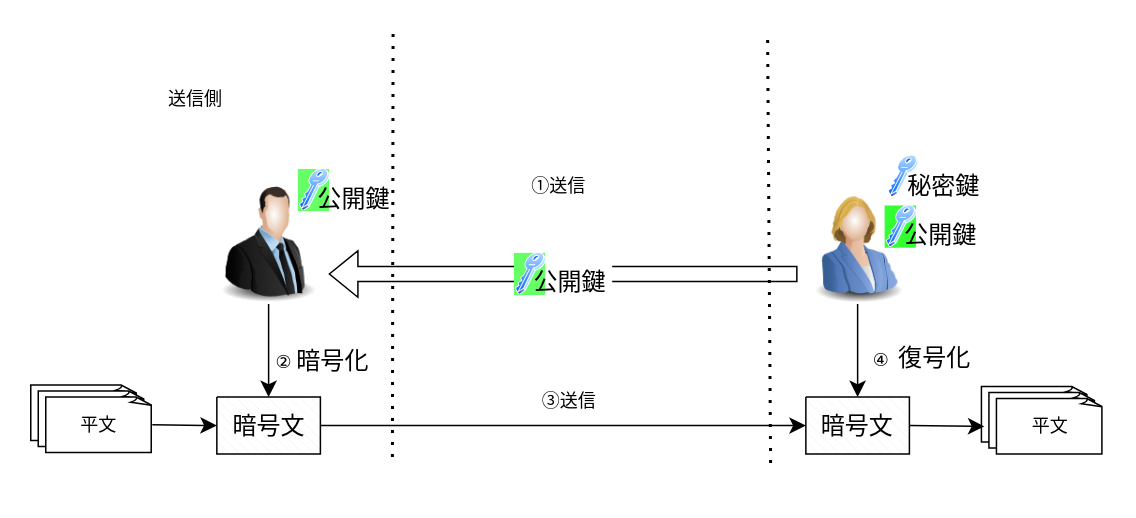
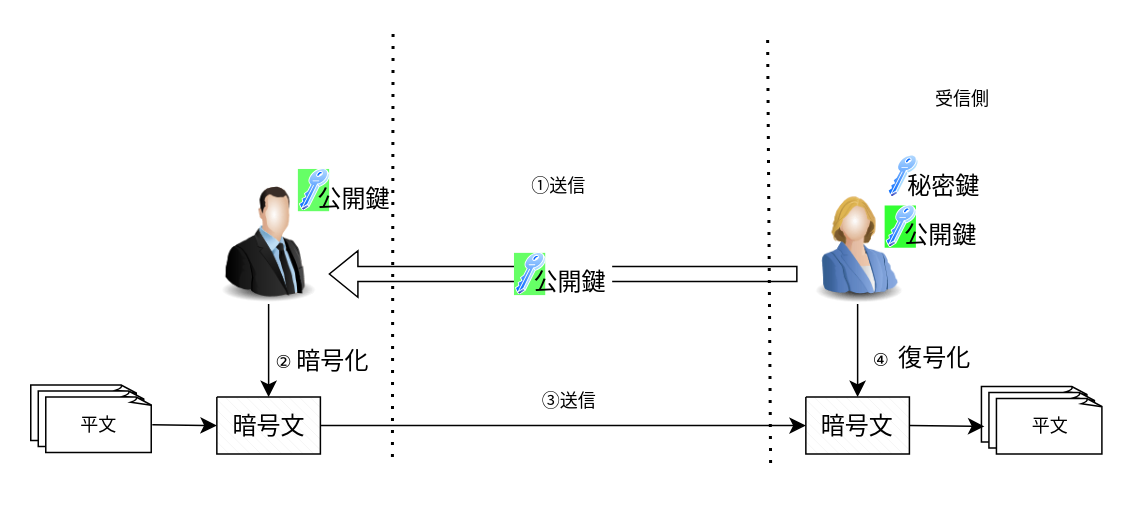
  <mxCell id="0" />
  <mxCell id="1" parent="0" />
  <mxCell id="2" value="" style="shape=flexArrow;endArrow=classic;html=1;rounded=0;entryX=1;entryY=0.75;entryDx=0;entryDy=0;exitX=0;exitY=0.75;exitDx=0;exitDy=0;" edge="1" parent="1" source="4" target="3"><mxGeometry width="50" height="50" relative="1" as="geometry"><mxPoint x="356.71" y="122" as="sourcePoint" /><mxPoint x="406.71" y="72" as="targetPoint" /></mxGeometry></mxCell>
  <mxCell id="3" value="" style="image;html=1;image=img/lib/clip_art/people/Suit_Man_128x128.png" parent="1" vertex="1"><mxGeometry x="138.5" y="122" width="80" height="80" as="geometry" /></mxCell>
  <mxCell id="4" value="" style="image;html=1;image=img/lib/clip_art/people/Suit_Woman_Blue_128x128.png" parent="1" vertex="1"><mxGeometry x="531" y="122" width="80" height="80" as="geometry" /></mxCell>
  <mxCell id="5" value="" style="group" parent="1" vertex="1" connectable="0"><mxGeometry x="20" y="256" width="83" height="67" as="geometry" /></mxCell>
  <mxCell id="6" value="" style="whiteSpace=wrap;html=1;shape=mxgraph.basic.document" parent="5" vertex="1"><mxGeometry width="71" height="37" as="geometry" /></mxCell>
  <mxCell id="7" value="" style="whiteSpace=wrap;html=1;shape=mxgraph.basic.document" parent="5" vertex="1"><mxGeometry x="5" y="4" width="71" height="37" as="geometry" /></mxCell>
  <mxCell id="8" value="平文" style="whiteSpace=wrap;html=1;shape=mxgraph.basic.document" parent="5" vertex="1"><mxGeometry x="10" y="8" width="71" height="37" as="geometry" /></mxCell>
  <mxCell id="9" value="" style="group" parent="1" vertex="1" connectable="0"><mxGeometry x="653.5" y="257" width="81" height="45" as="geometry" /></mxCell>
  <mxCell id="10" value="" style="whiteSpace=wrap;html=1;shape=mxgraph.basic.document" parent="9" vertex="1"><mxGeometry width="71" height="37" as="geometry" /></mxCell>
  <mxCell id="11" value="" style="whiteSpace=wrap;html=1;shape=mxgraph.basic.document" parent="9" vertex="1"><mxGeometry x="5" y="4" width="71" height="37" as="geometry" /></mxCell>
  <mxCell id="12" value="平文" style="whiteSpace=wrap;html=1;shape=mxgraph.basic.document" parent="9" vertex="1"><mxGeometry x="10" y="8" width="71" height="37" as="geometry" /></mxCell>
  <mxCell id="13" value="" style="verticalLabelPosition=bottom;verticalAlign=top;html=1;shape=mxgraph.basic.patternFillRect;fillStyle=diagRev;step=5;fillStrokeWidth=0.2;fillStrokeColor=#dddddd;" parent="1" vertex="1"><mxGeometry x="144" y="264" width="69" height="38" as="geometry" /></mxCell>
  <mxCell id="14" value="" style="verticalLabelPosition=bottom;verticalAlign=top;html=1;shape=mxgraph.basic.patternFillRect;fillStyle=diagRev;step=5;fillStrokeWidth=0.2;fillStrokeColor=#dddddd;" parent="1" vertex="1"><mxGeometry x="536.5" y="264" width="69" height="38" as="geometry" /></mxCell>
  <mxCell id="15" value="" style="group" parent="1" vertex="1" connectable="0"><mxGeometry x="198" y="112" width="65.43" height="31.57" as="geometry" /></mxCell>
  <mxCell id="16" value="" style="image;aspect=fixed;perimeter=ellipsePerimeter;html=1;align=center;shadow=0;dashed=0;spacingTop=3;image=img/lib/active_directory/key.svg;rotation=90;imageBackground=#66FF66;" parent="15" vertex="1"><mxGeometry x="-3.66" y="3.66" width="28.14" height="20.82" as="geometry" /></mxCell>
  <mxCell id="17" value="公開鍵" style="text;strokeColor=none;fillColor=none;html=1;align=center;verticalAlign=middle;whiteSpace=wrap;rounded=0;fontSize=16;" parent="15" vertex="1"><mxGeometry x="10.43" y="7.57" width="55" height="24" as="geometry" /></mxCell>
  <mxCell id="18" style="edgeStyle=none;curved=1;rounded=0;orthogonalLoop=1;jettySize=auto;html=1;exitX=0.5;exitY=1;exitDx=0;exitDy=0;entryX=0.5;entryY=0;entryDx=0;entryDy=0;entryPerimeter=0;fontSize=12;startSize=8;endSize=8;" parent="1" source="3" target="13" edge="1"><mxGeometry relative="1" as="geometry" /></mxCell>
  <mxCell id="19" style="edgeStyle=none;curved=1;rounded=0;orthogonalLoop=1;jettySize=auto;html=1;exitX=1;exitY=0.5;exitDx=0;exitDy=0;exitPerimeter=0;entryX=0;entryY=0.5;entryDx=0;entryDy=0;entryPerimeter=0;fontSize=12;startSize=8;endSize=8;" parent="1" source="13" target="14" edge="1"><mxGeometry relative="1" as="geometry" /></mxCell>
  <mxCell id="20" style="edgeStyle=none;curved=1;rounded=0;orthogonalLoop=1;jettySize=auto;html=1;exitX=1;exitY=0.5;exitDx=0;exitDy=0;exitPerimeter=0;entryX=0;entryY=0.5;entryDx=0;entryDy=0;entryPerimeter=0;fontSize=12;startSize=8;endSize=8;" parent="1" source="8" target="13" edge="1"><mxGeometry relative="1" as="geometry" /></mxCell>
  <mxCell id="21" style="edgeStyle=none;curved=1;rounded=0;orthogonalLoop=1;jettySize=auto;html=1;exitX=1;exitY=0.5;exitDx=0;exitDy=0;exitPerimeter=0;entryX=0.028;entryY=0.718;entryDx=0;entryDy=0;entryPerimeter=0;fontSize=12;startSize=8;endSize=8;" parent="1" source="14" target="10" edge="1"><mxGeometry relative="1" as="geometry" /></mxCell>
  <mxCell id="22" value="暗号文" style="text;strokeColor=none;fillColor=none;html=1;align=center;verticalAlign=middle;whiteSpace=wrap;rounded=0;fontSize=16;" parent="1" vertex="1"><mxGeometry x="148.5" y="268" width="60" height="30" as="geometry" /></mxCell>
  <mxCell id="23" value="暗号文" style="text;strokeColor=none;fillColor=none;html=1;align=center;verticalAlign=middle;whiteSpace=wrap;rounded=0;fontSize=16;" parent="1" vertex="1"><mxGeometry x="541" y="268" width="60" height="30" as="geometry" /></mxCell>
  <mxCell id="24" style="edgeStyle=none;curved=1;rounded=0;orthogonalLoop=1;jettySize=auto;html=1;entryX=0.5;entryY=0;entryDx=0;entryDy=0;entryPerimeter=0;fontSize=12;startSize=8;endSize=8;" parent="1" source="4" target="14" edge="1"><mxGeometry relative="1" as="geometry" /></mxCell>
  <mxCell id="25" value="暗号化" style="text;strokeColor=none;fillColor=none;html=1;align=center;verticalAlign=middle;whiteSpace=wrap;rounded=0;fontSize=16;" parent="1" vertex="1"><mxGeometry x="194" y="228" width="55" height="24" as="geometry" /></mxCell>
  <mxCell id="26" value="復号化" style="text;strokeColor=none;fillColor=none;html=1;align=center;verticalAlign=middle;whiteSpace=wrap;rounded=0;fontSize=16;" parent="1" vertex="1"><mxGeometry x="594.88" y="226" width="55" height="24" as="geometry" /></mxCell>
  <mxCell id="27" value="" style="group" vertex="1" connectable="0" parent="1"><mxGeometry x="589" y="103" width="66.77" height="64.91" as="geometry" /></mxCell>
  <mxCell id="28" value="" style="group" parent="27" vertex="1" connectable="0"><mxGeometry x="1.34" width="65.43" height="31.57" as="geometry" /></mxCell>
  <mxCell id="29" value="" style="image;aspect=fixed;perimeter=ellipsePerimeter;html=1;align=center;shadow=0;dashed=0;spacingTop=3;image=img/lib/active_directory/key.svg;rotation=90;" parent="28" vertex="1"><mxGeometry x="-3.66" y="3.66" width="28.14" height="20.82" as="geometry" /></mxCell>
  <mxCell id="30" value="秘密鍵" style="text;strokeColor=none;fillColor=none;html=1;align=center;verticalAlign=middle;whiteSpace=wrap;rounded=0;fontSize=16;" parent="28" vertex="1"><mxGeometry x="10.43" y="7.57" width="55" height="24" as="geometry" /></mxCell>
  <mxCell id="31" value="" style="image;aspect=fixed;perimeter=ellipsePerimeter;html=1;align=center;shadow=0;dashed=0;spacingTop=3;image=img/lib/active_directory/key.svg;rotation=90;imageBackground=#33FF33;fillStyle=auto;" vertex="1" parent="27"><mxGeometry x="-3.66" y="37.0" width="28.14" height="20.82" as="geometry" /></mxCell>
  <mxCell id="32" value="公開鍵" style="text;strokeColor=none;fillColor=none;html=1;align=center;verticalAlign=middle;whiteSpace=wrap;rounded=0;fontSize=16;" vertex="1" parent="27"><mxGeometry x="10.43" y="40.91" width="55" height="24" as="geometry" /></mxCell>
  <mxCell id="33" value="" style="endArrow=none;dashed=1;html=1;dashPattern=1 3;strokeWidth=2;rounded=0;" edge="1" parent="1"><mxGeometry width="50" height="50" relative="1" as="geometry"><mxPoint x="261" y="304" as="sourcePoint" /><mxPoint x="261.43" y="20.5" as="targetPoint" /></mxGeometry></mxCell>
  <mxCell id="34" value="" style="endArrow=none;dashed=1;html=1;dashPattern=1 3;strokeWidth=2;rounded=0;" edge="1" parent="1"><mxGeometry width="50" height="50" relative="1" as="geometry"><mxPoint x="513" y="308" as="sourcePoint" /><mxPoint x="511" y="20.5" as="targetPoint" /></mxGeometry></mxCell>
- <mxCell id="35" value="送信側" style="text;html=1;align=center;verticalAlign=middle;whiteSpace=wrap;rounded=0;" vertex="1" parent="1"><mxGeometry x="100" y="51" width="60" height="30" as="geometry" /></mxCell>
+ <mxCell id="36" value="受信側" style="text;html=1;align=center;verticalAlign=middle;whiteSpace=wrap;rounded=0;" vertex="1" parent="1"><mxGeometry x="611" y="51" width="60" height="30" as="geometry" /></mxCell>
  <mxCell id="37" value="③送信" style="text;html=1;align=center;verticalAlign=middle;whiteSpace=wrap;rounded=0;" vertex="1" parent="1"><mxGeometry x="349" y="252" width="60" height="30" as="geometry" /></mxCell>
  <mxCell id="38" value="" style="group;fillColor=default;" vertex="1" connectable="0" parent="1"><mxGeometry x="342" y="167.91" width="65.43" height="31.57" as="geometry" /></mxCell>
  <mxCell id="39" value="" style="image;aspect=fixed;perimeter=ellipsePerimeter;html=1;align=center;shadow=0;dashed=0;spacingTop=3;image=img/lib/active_directory/key.svg;rotation=90;imageBackground=#66FF66;" vertex="1" parent="38"><mxGeometry x="-3.66" y="3.66" width="28.14" height="20.82" as="geometry" /></mxCell>
  <mxCell id="40" value="公開鍵" style="text;strokeColor=none;fillColor=none;html=1;align=center;verticalAlign=middle;whiteSpace=wrap;rounded=0;fontSize=16;" vertex="1" parent="38"><mxGeometry x="10.43" y="7.57" width="55" height="24" as="geometry" /></mxCell>
  <mxCell id="41" value="①送信" style="text;html=1;align=center;verticalAlign=middle;whiteSpace=wrap;rounded=0;" vertex="1" parent="1"><mxGeometry x="342" y="109" width="60" height="30" as="geometry" /></mxCell>
  <mxCell id="42" value="②" style="text;html=1;align=center;verticalAlign=middle;whiteSpace=wrap;rounded=0;" vertex="1" parent="1"><mxGeometry x="158.5" y="226" width="60" height="30" as="geometry" /></mxCell>
  <mxCell id="43" value="④" style="text;html=1;align=center;verticalAlign=middle;whiteSpace=wrap;rounded=0;" vertex="1" parent="1"><mxGeometry x="569" y="225" width="36" height="30" as="geometry" /></mxCell>
